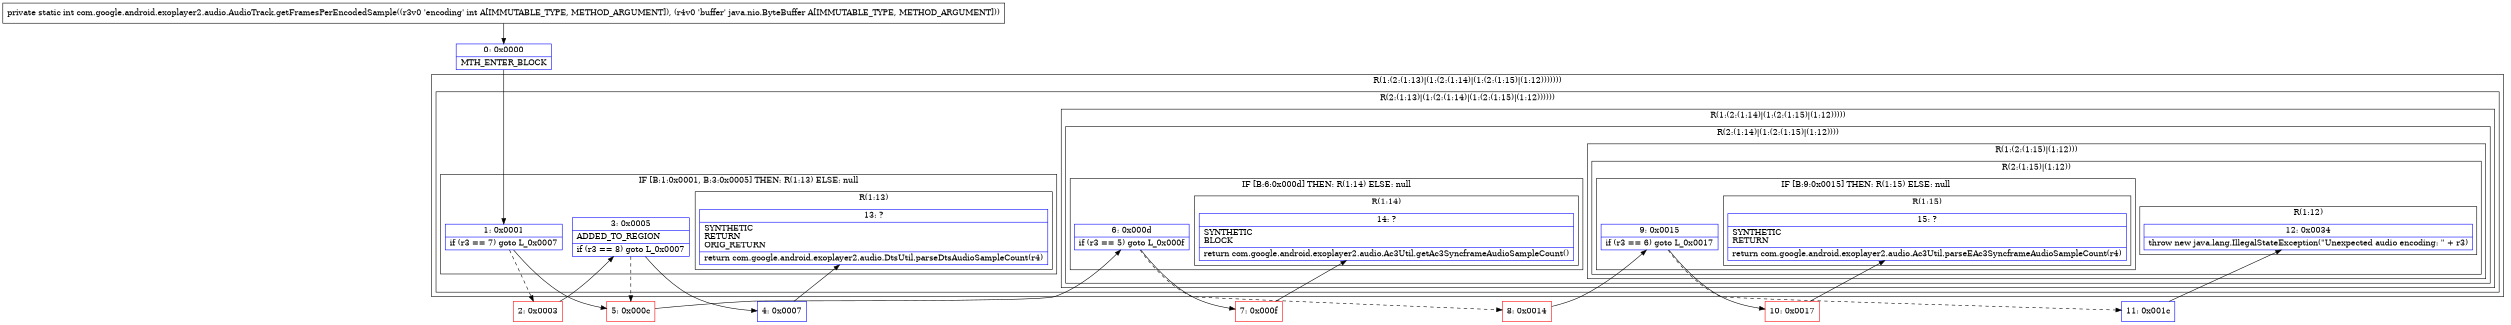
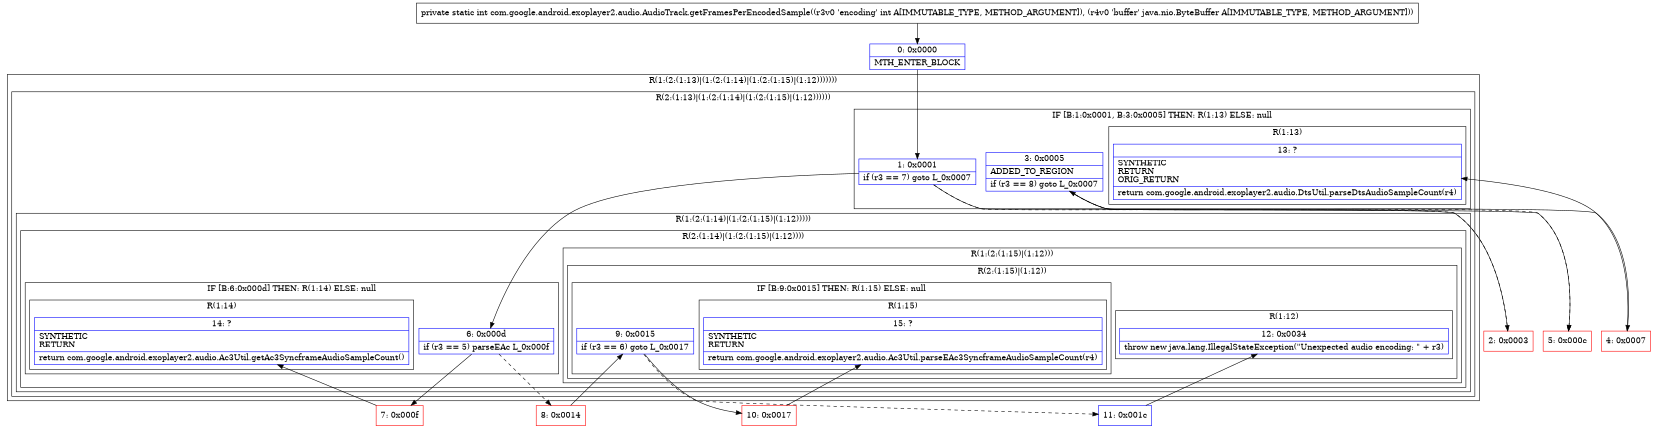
  digraph {
    node [color=blue shape=record]
    n1 [label="{13\:\ ?|SYNTHETIC\lRETURN\lORIG_RETURN\l|return com.google.android.exoplayer2.audio.DtsUtil.parseDtsAudioSampleCount(r4)\l}"]
    n2 [label="{1\:\ 0x0001|if (r3 == 7) goto L_0x0007\l}"]
    n3 [label="{3\:\ 0x0005|ADDED_TO_REGION\l|if (r3 == 8) goto L_0x0007\l}"]
-   n4 [label="{14\:\ ?|SYNTHETIC\lBLOCK\l|return com.google.android.exoplayer2.audio.Ac3Util.getAc3SyncframeAudioSampleCount()\l}"]
-   n5 [label="{6\:\ 0x000d|if (r3 == 5) goto L_0x000f\l}"]
+   n4 [label="{14\:\ ?|SYNTHETIC\lRETURN\l|return com.google.android.exoplayer2.audio.Ac3Util.getAc3SyncframeAudioSampleCount()\l}"]
+   n5 [label="{6\:\ 0x000d|if (r3 == 5) parseEAc L_0x000f\l}"]
    n6 [label="{15\:\ ?|SYNTHETIC\lRETURN\l|return com.google.android.exoplayer2.audio.Ac3Util.parseEAc3SyncframeAudioSampleCount(r4)\l}"]
    n7 [label="{9\:\ 0x0015|if (r3 == 6) goto L_0x0017\l}"]
    n8 [label="{12\:\ 0x0034|throw new java.lang.IllegalStateException(\"Unexpected audio encoding: \" + r3)\l}"]
    n9 [color=red label="{2\:\ 0x0003}"]
    n10 [color=red label="{5\:\ 0x000c}"]
-   n11 [label="{4\:\ 0x0007}"]
+   n11 [color=red label="{4\:\ 0x0007}"]
    n12 [color=red label="{7\:\ 0x000f}"]
    n13 [color=red label="{8\:\ 0x0014}"]
    n14 [color=red label="{10\:\ 0x0017}"]
    n15 [label="{11\:\ 0x001c}"]
    n16 [label="{0\:\ 0x0000|MTH_ENTER_BLOCK\l}"]
    n17 [label="{private static int com.google.android.exoplayer2.audio.AudioTrack.getFramesPerEncodedSample((r3v0 'encoding' int A[IMMUTABLE_TYPE, METHOD_ARGUMENT]), (r4v0 'buffer' java.nio.ByteBuffer A[IMMUTABLE_TYPE, METHOD_ARGUMENT])) }" color=""]
    subgraph cluster_1 {
      label="R(1:(2:(1:13)|(1:(2:(1:14)|(1:(2:(1:15)|(1:12)))))))"
      subgraph cluster_2 {
        label="R(2:(1:13)|(1:(2:(1:14)|(1:(2:(1:15)|(1:12))))))"
        subgraph cluster_3 {
          label="IF [B:1:0x0001, B:3:0x0005] THEN: R(1:13) ELSE: null"
          n2
          n3
          subgraph cluster_4 {
            label="R(1:13)"
            n1
          }
        }
        subgraph cluster_5 {
          label="R(1:(2:(1:14)|(1:(2:(1:15)|(1:12)))))"
          subgraph cluster_6 {
            label="R(2:(1:14)|(1:(2:(1:15)|(1:12))))"
            subgraph cluster_7 {
              label="IF [B:6:0x000d] THEN: R(1:14) ELSE: null"
              n5
              subgraph cluster_8 {
                label="R(1:14)"
                n4
              }
            }
            subgraph cluster_9 {
              label="R(1:(2:(1:15)|(1:12)))"
              subgraph cluster_10 {
                label="R(2:(1:15)|(1:12))"
                subgraph cluster_11 {
                  label="IF [B:9:0x0015] THEN: R(1:15) ELSE: null"
                  n7
                  subgraph cluster_12 {
                    label="R(1:15)"
                    n6
                  }
                }
                subgraph cluster_13 {
                  label="R(1:12)"
                  n8
                }
              }
            }
          }
        }
      }
    }
    n2 -> n9 [style=dashed]
    n2 -> n10
    n3 -> n10 [style=dashed]
    n3 -> n11
    n5 -> n12
    n5 -> n13 [style=dashed]
    n7 -> n14
    n7 -> n15 [style=dashed]
    n9 -> n3
-   n10 -> n5
+   n2 -> n5
    n11 -> n1
    n12 -> n4
    n13 -> n7
    n14 -> n6
    n15 -> n8
    n16 -> n2
    n17 -> n16
  }
